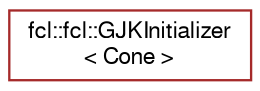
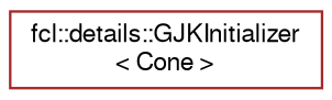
  digraph {
    rankdir=LR
-   n1 [color=brown fillcolor=white fontname=FreeSans fontsize=10 height=0.2 label="fcl::fcl::GJKInitializer\l\< Cone \>" shape=record style=filled width=0.4]
+   n1 [color=brown fillcolor=white fontname=FreeSans fontsize=10 height=0.2 label="fcl::details::GJKInitializer\l\< Cone \>" shape=record style=filled width=0.4]
  }
